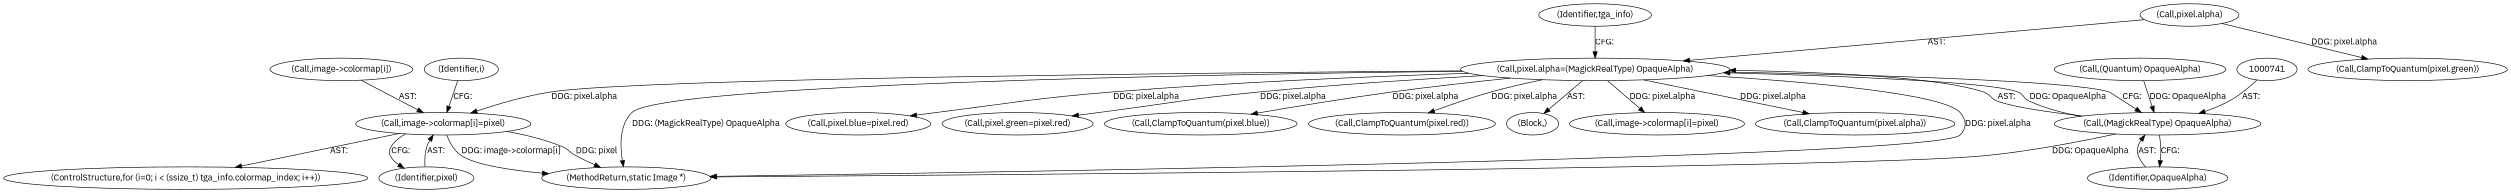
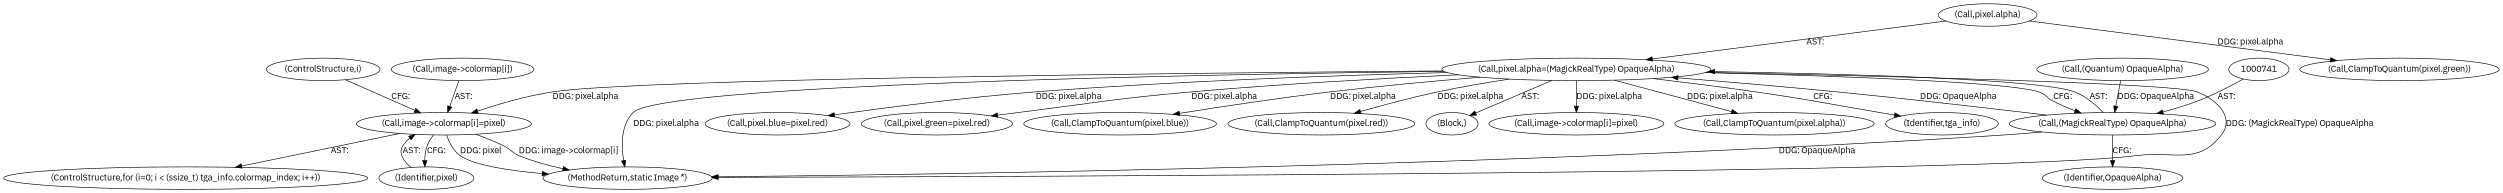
  digraph {
    fontname="IBM Plex Sans"
    node [fontname="IBM Plex Sans"]
    edge [fontname="IBM Plex Sans"]
    n1 [label="(Call,image->colormap[i]=pixel)"]
    n2 [label="(ControlStructure,for (i=0; i < (ssize_t) tga_info.colormap_index; i++))"]
    n3 [label="(Identifier,pixel)"]
    n4 [label="(MethodReturn,static Image *)"]
    n5 [label="(Call,pixel.alpha=(MagickRealType) OpaqueAlpha)"]
    n6 [label="(Call,(MagickRealType) OpaqueAlpha)"]
    n7 [label="(Call,pixel.blue=pixel.red)"]
    n8 [label="(Call,pixel.green=pixel.red)"]
    n9 [label="(Call,ClampToQuantum(pixel.blue))"]
    n10 [label="(Call,ClampToQuantum(pixel.red))"]
    n11 [label="(Block,)"]
    n12 [label="(Call,image->colormap[i]=pixel)"]
    n13 [label="(Call,ClampToQuantum(pixel.alpha))"]
    n14 [label="(Identifier,OpaqueAlpha)"]
    n15 [label="(Call,ClampToQuantum(pixel.green))"]
    n16 [label="(Call,(Quantum) OpaqueAlpha)"]
    n17 [label="(Call,pixel.alpha)"]
    n18 [label="(Identifier,tga_info)"]
    n19 [label="(Call,image->colormap[i])"]
-   n20 [label="(Identifier,i)"]
+   n20 [label="(ControlStructure,i)"]
    1000741
    n1 -> n2 [label="AST: "]
    n1 -> n3 [label="CFG: "]
    n1 -> n4 [label="DDG: image->colormap[i]"]
    n1 -> n4 [label="DDG: pixel"]
    n3 -> n1 [label="AST: "]
    n5 -> n1 [label="DDG: pixel.alpha"]
    n5 -> n4 [label="DDG: (MagickRealType) OpaqueAlpha"]
    n5 -> n4 [label="DDG: pixel.alpha"]
    n5 -> n6 [label="CFG: "]
    n5 -> n7 [label="DDG: pixel.alpha"]
    n5 -> n8 [label="DDG: pixel.alpha"]
    n5 -> n9 [label="DDG: pixel.alpha"]
    n5 -> n10 [label="DDG: pixel.alpha"]
    n5 -> n11 [label="AST: "]
    n5 -> n12 [label="DDG: pixel.alpha"]
    n5 -> n13 [label="DDG: pixel.alpha"]
    n6 -> n4 [label="DDG: OpaqueAlpha"]
    n6 -> n5 [label="AST: "]
    n6 -> n5 [label="DDG: OpaqueAlpha"]
    n6 -> n14 [label="CFG: "]
-   n14 -> n6 [label="AST: "]
    n16 -> n6 [label="DDG: OpaqueAlpha"]
    n17 -> n5 [label="AST: "]
    n17 -> n15 [label="DDG: pixel.alpha"]
-   n18 -> n5 [label="CFG: "]
+   n5 -> n18 [label="CFG: "]
    n19 -> n1 [label="AST: "]
    n20 -> n1 [label="CFG: "]
    1000741 -> n6 [label="AST: "]
  }
